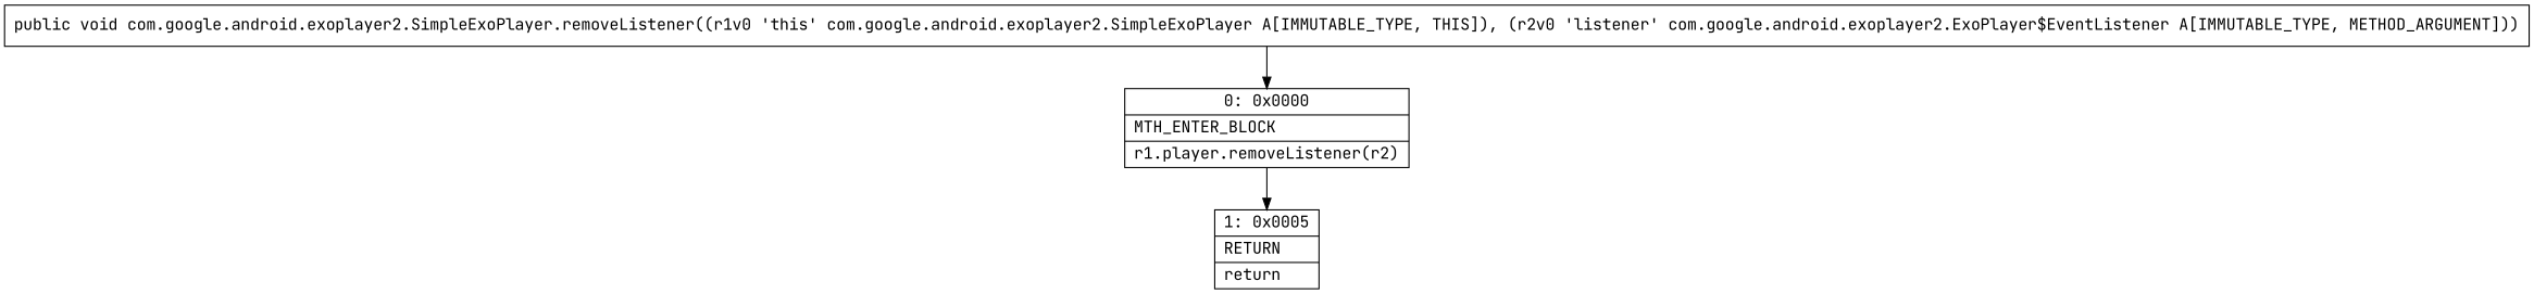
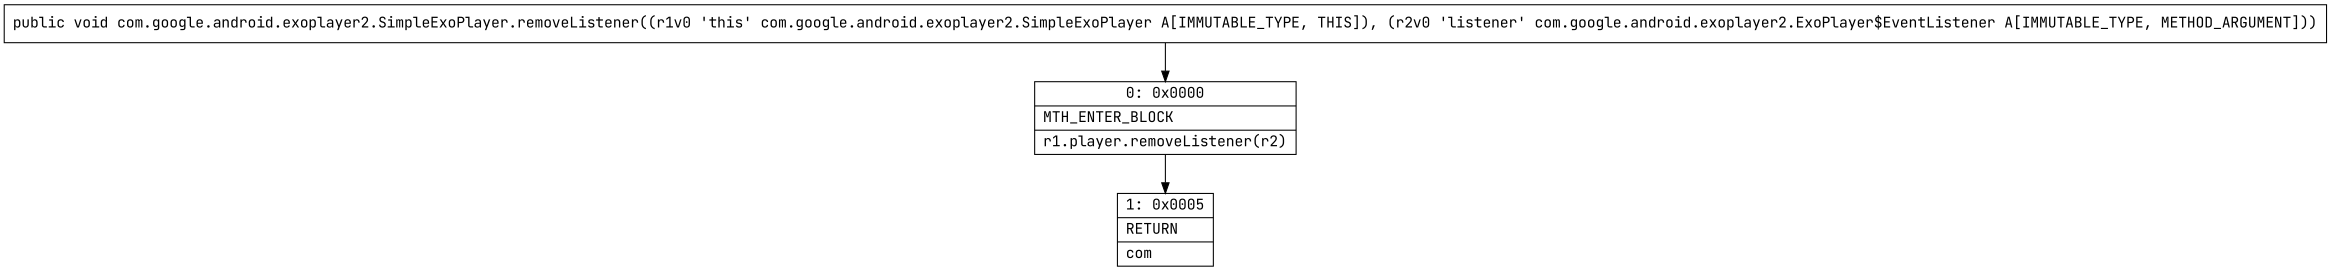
  digraph {
    fontname="JetBrains Mono"
    node [shape=record fontname="JetBrains Mono"]
    edge [fontname="JetBrains Mono"]
    n1 [label="{0\:\ 0x0000|MTH_ENTER_BLOCK\l|r1.player.removeListener(r2)\l}"]
-   n2 [label="{1\:\ 0x0005|RETURN\l|return\l}"]
+   n2 [label="{1\:\ 0x0005|RETURN\l|com\l}"]
    n3 [label="{public void com.google.android.exoplayer2.SimpleExoPlayer.removeListener((r1v0 'this' com.google.android.exoplayer2.SimpleExoPlayer A[IMMUTABLE_TYPE, THIS]), (r2v0 'listener' com.google.android.exoplayer2.ExoPlayer$EventListener A[IMMUTABLE_TYPE, METHOD_ARGUMENT])) }"]
    n1 -> n2
    n3 -> n1
  }
